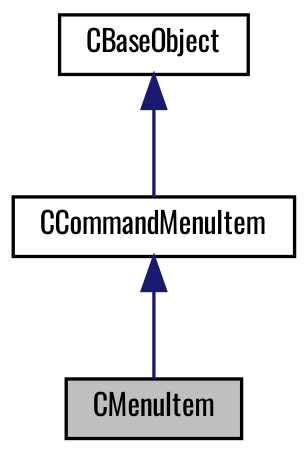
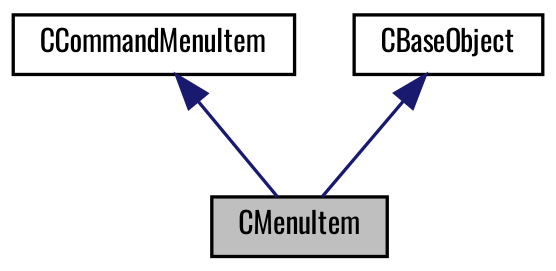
  digraph {
    fontname=Oswald
    node [color=black fontname=Oswald fontsize=9 shape=record]
    edge [color=midnightblue dir=back fontname=Oswald fontsize=9 labelfontname=Arial labelfontsize=9 style=solid]
    n1 [fillcolor=grey75 fontcolor=black height=0.2 label=CMenuItem style=filled width=0.4]
    n2 [height=0.2 label=CCommandMenuItem width=0.4]
    n3 [height=0.2 label=CBaseObject width=0.4]
    n2 -> n1
-   n3 -> n2
+   n3 -> n1
  }
